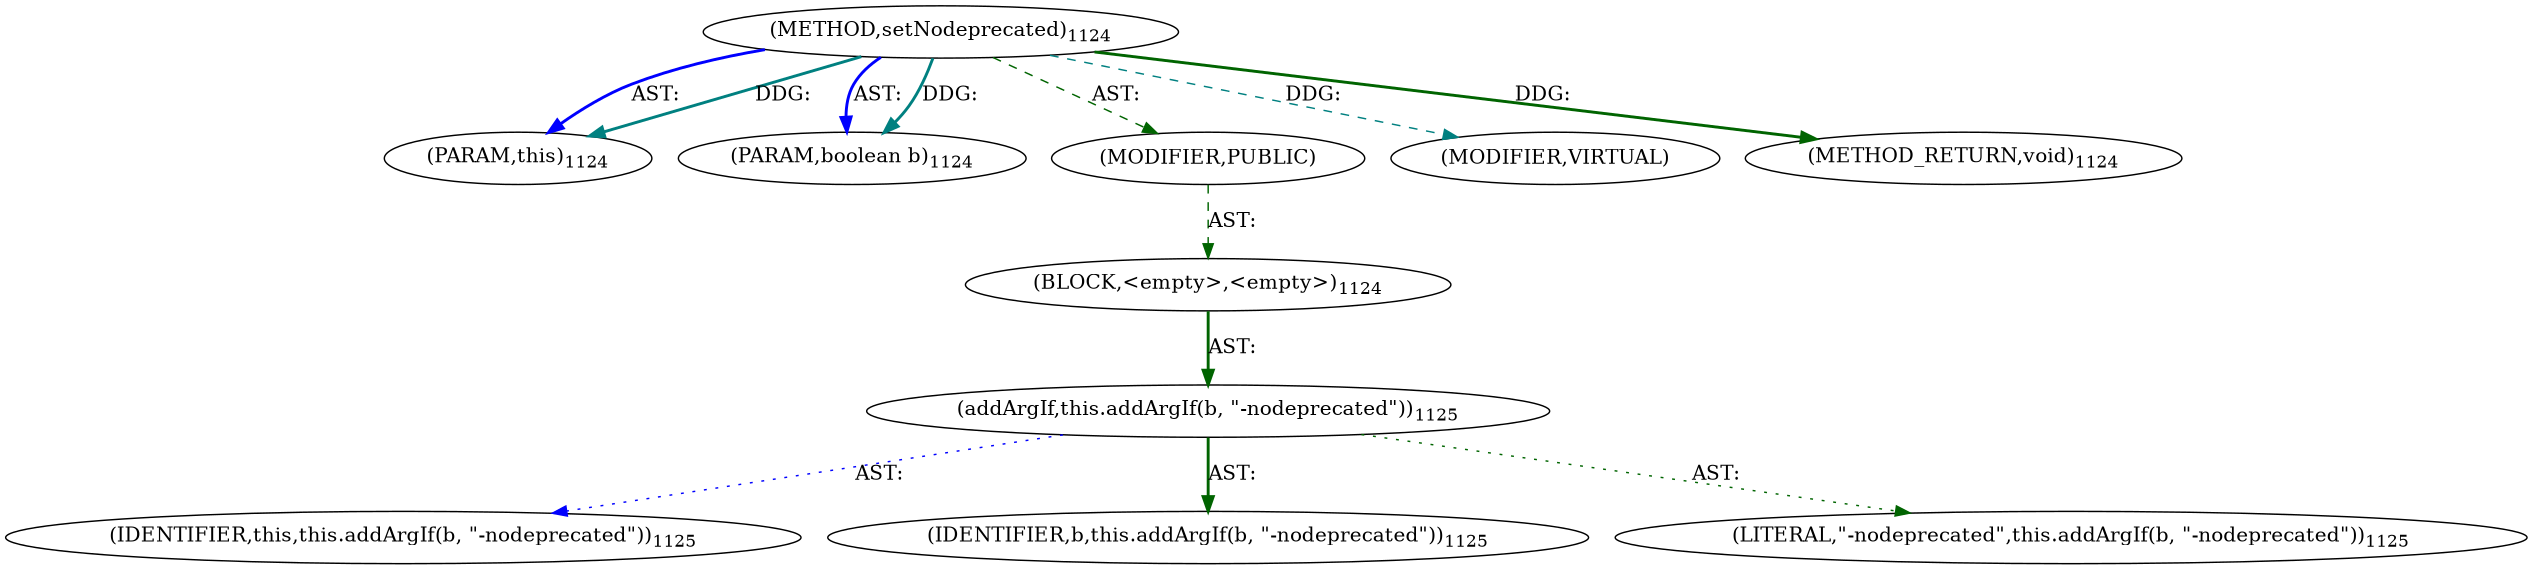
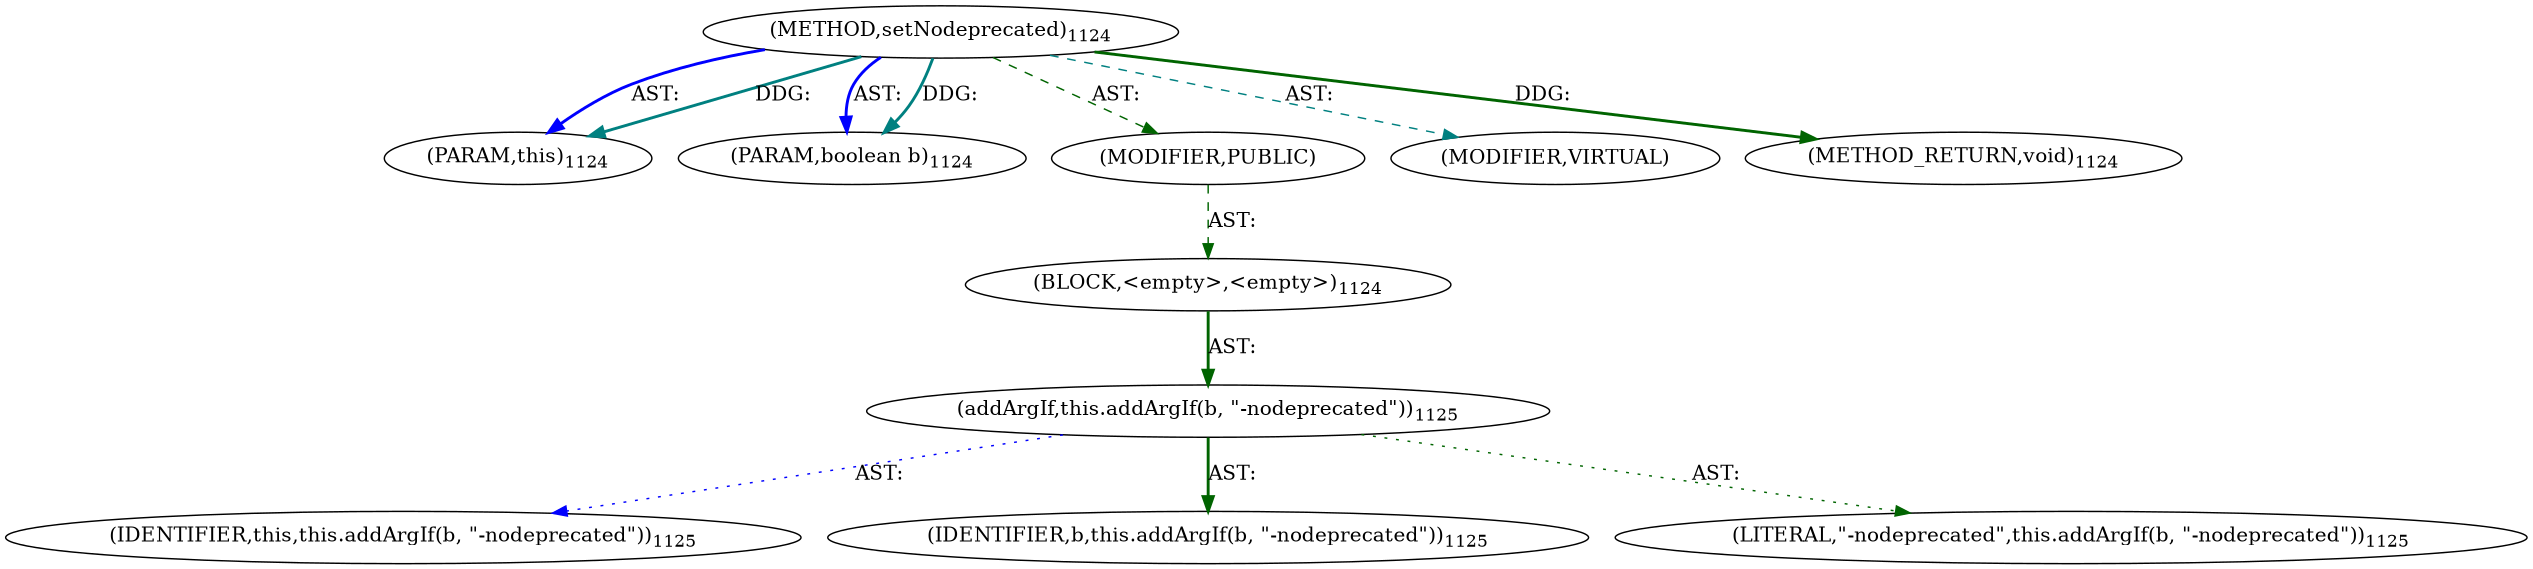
  digraph {
    edge [color=darkgreen style=bold]
    n1 [label=<(METHOD,setNodeprecated)<SUB>1124</SUB>>]
    n2 [label=<(PARAM,this)<SUB>1124</SUB>>]
    n3 [label=<(PARAM,boolean b)<SUB>1124</SUB>>]
    n4 [label=<(MODIFIER,PUBLIC)>]
    n5 [label=<(MODIFIER,VIRTUAL)>]
    n6 [label=<(METHOD_RETURN,void)<SUB>1124</SUB>>]
    n7 [label=<(BLOCK,&lt;empty&gt;,&lt;empty&gt;)<SUB>1124</SUB>>]
    n8 [label=<(addArgIf,this.addArgIf(b, &quot;-nodeprecated&quot;))<SUB>1125</SUB>>]
    n9 [label=<(IDENTIFIER,this,this.addArgIf(b, &quot;-nodeprecated&quot;))<SUB>1125</SUB>>]
    n10 [label=<(IDENTIFIER,b,this.addArgIf(b, &quot;-nodeprecated&quot;))<SUB>1125</SUB>>]
    n11 [label=<(LITERAL,&quot;-nodeprecated&quot;,this.addArgIf(b, &quot;-nodeprecated&quot;))<SUB>1125</SUB>>]
    n1 -> n2 [color=blue label="AST: "]
    n1 -> n2 [color=teal label="DDG: "]
    n1 -> n3 [color=blue label="AST: "]
    n1 -> n3 [color=teal label="DDG: "]
    n1 -> n4 [label="AST: " style=dashed]
-   n1 -> n5 [color=teal label="DDG: " style=dashed]
+   n1 -> n5 [color=teal label="AST: " style=dashed]
    n1 -> n6 [label="DDG: "]
    n4 -> n7 [label="AST: " style=dashed]
    n7 -> n8 [label="AST: "]
    n8 -> n9 [color=blue label="AST: " style=dotted]
    n8 -> n10 [label="AST: "]
    n8 -> n11 [label="AST: " style=dotted]
  }
